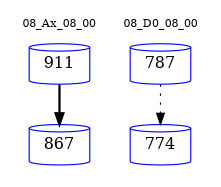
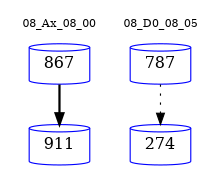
  digraph {
    node [color=blue shape=cylinder]
    edge [color=black]
    n1 [label=911]
    n2 [label=867]
    n3 [label=787]
-   n4 [label=774]
+   n4 [label=274]
    subgraph cluster_1 {
      color=white
      fontsize=10
      label="08_Ax_08_00"
      n1
      n2
    }
    subgraph cluster_2 {
      color=white
      fontsize=10
-     label="08_D0_08_00"
+     label="08_D0_08_05"
      n3
      n4
    }
-   n1 -> n2 [style=bold]
+   n2 -> n1 [style=bold]
    n3 -> n4 [style=dotted]
  }
